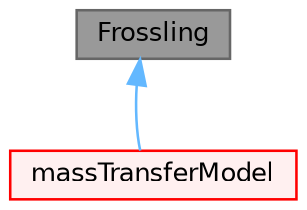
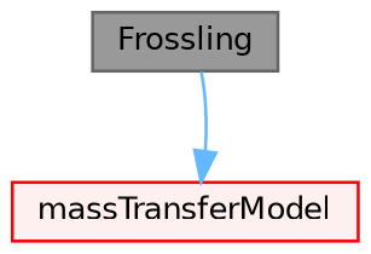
  digraph {
    node [fontname=Helvetica fontsize=10 shape=box style=filled]
    n1 [color=gray40 fillcolor=grey60 fontcolor=black height=0.2 label=Frossling width=0.4]
    n2 [color=red fillcolor="#FFF0F0" height=0.2 label=massTransferModel width=0.4]
-   n1 -> n2 [color=steelblue1 dir=back fontname=Helvetica fontsize=10 labelfontname=Helvetica labelfontsize=10 style=solid]
+   n2 -> n1 [color=steelblue1 dir=back fontname=Helvetica fontsize=10 labelfontname=Helvetica labelfontsize=10 style=solid]
  }
